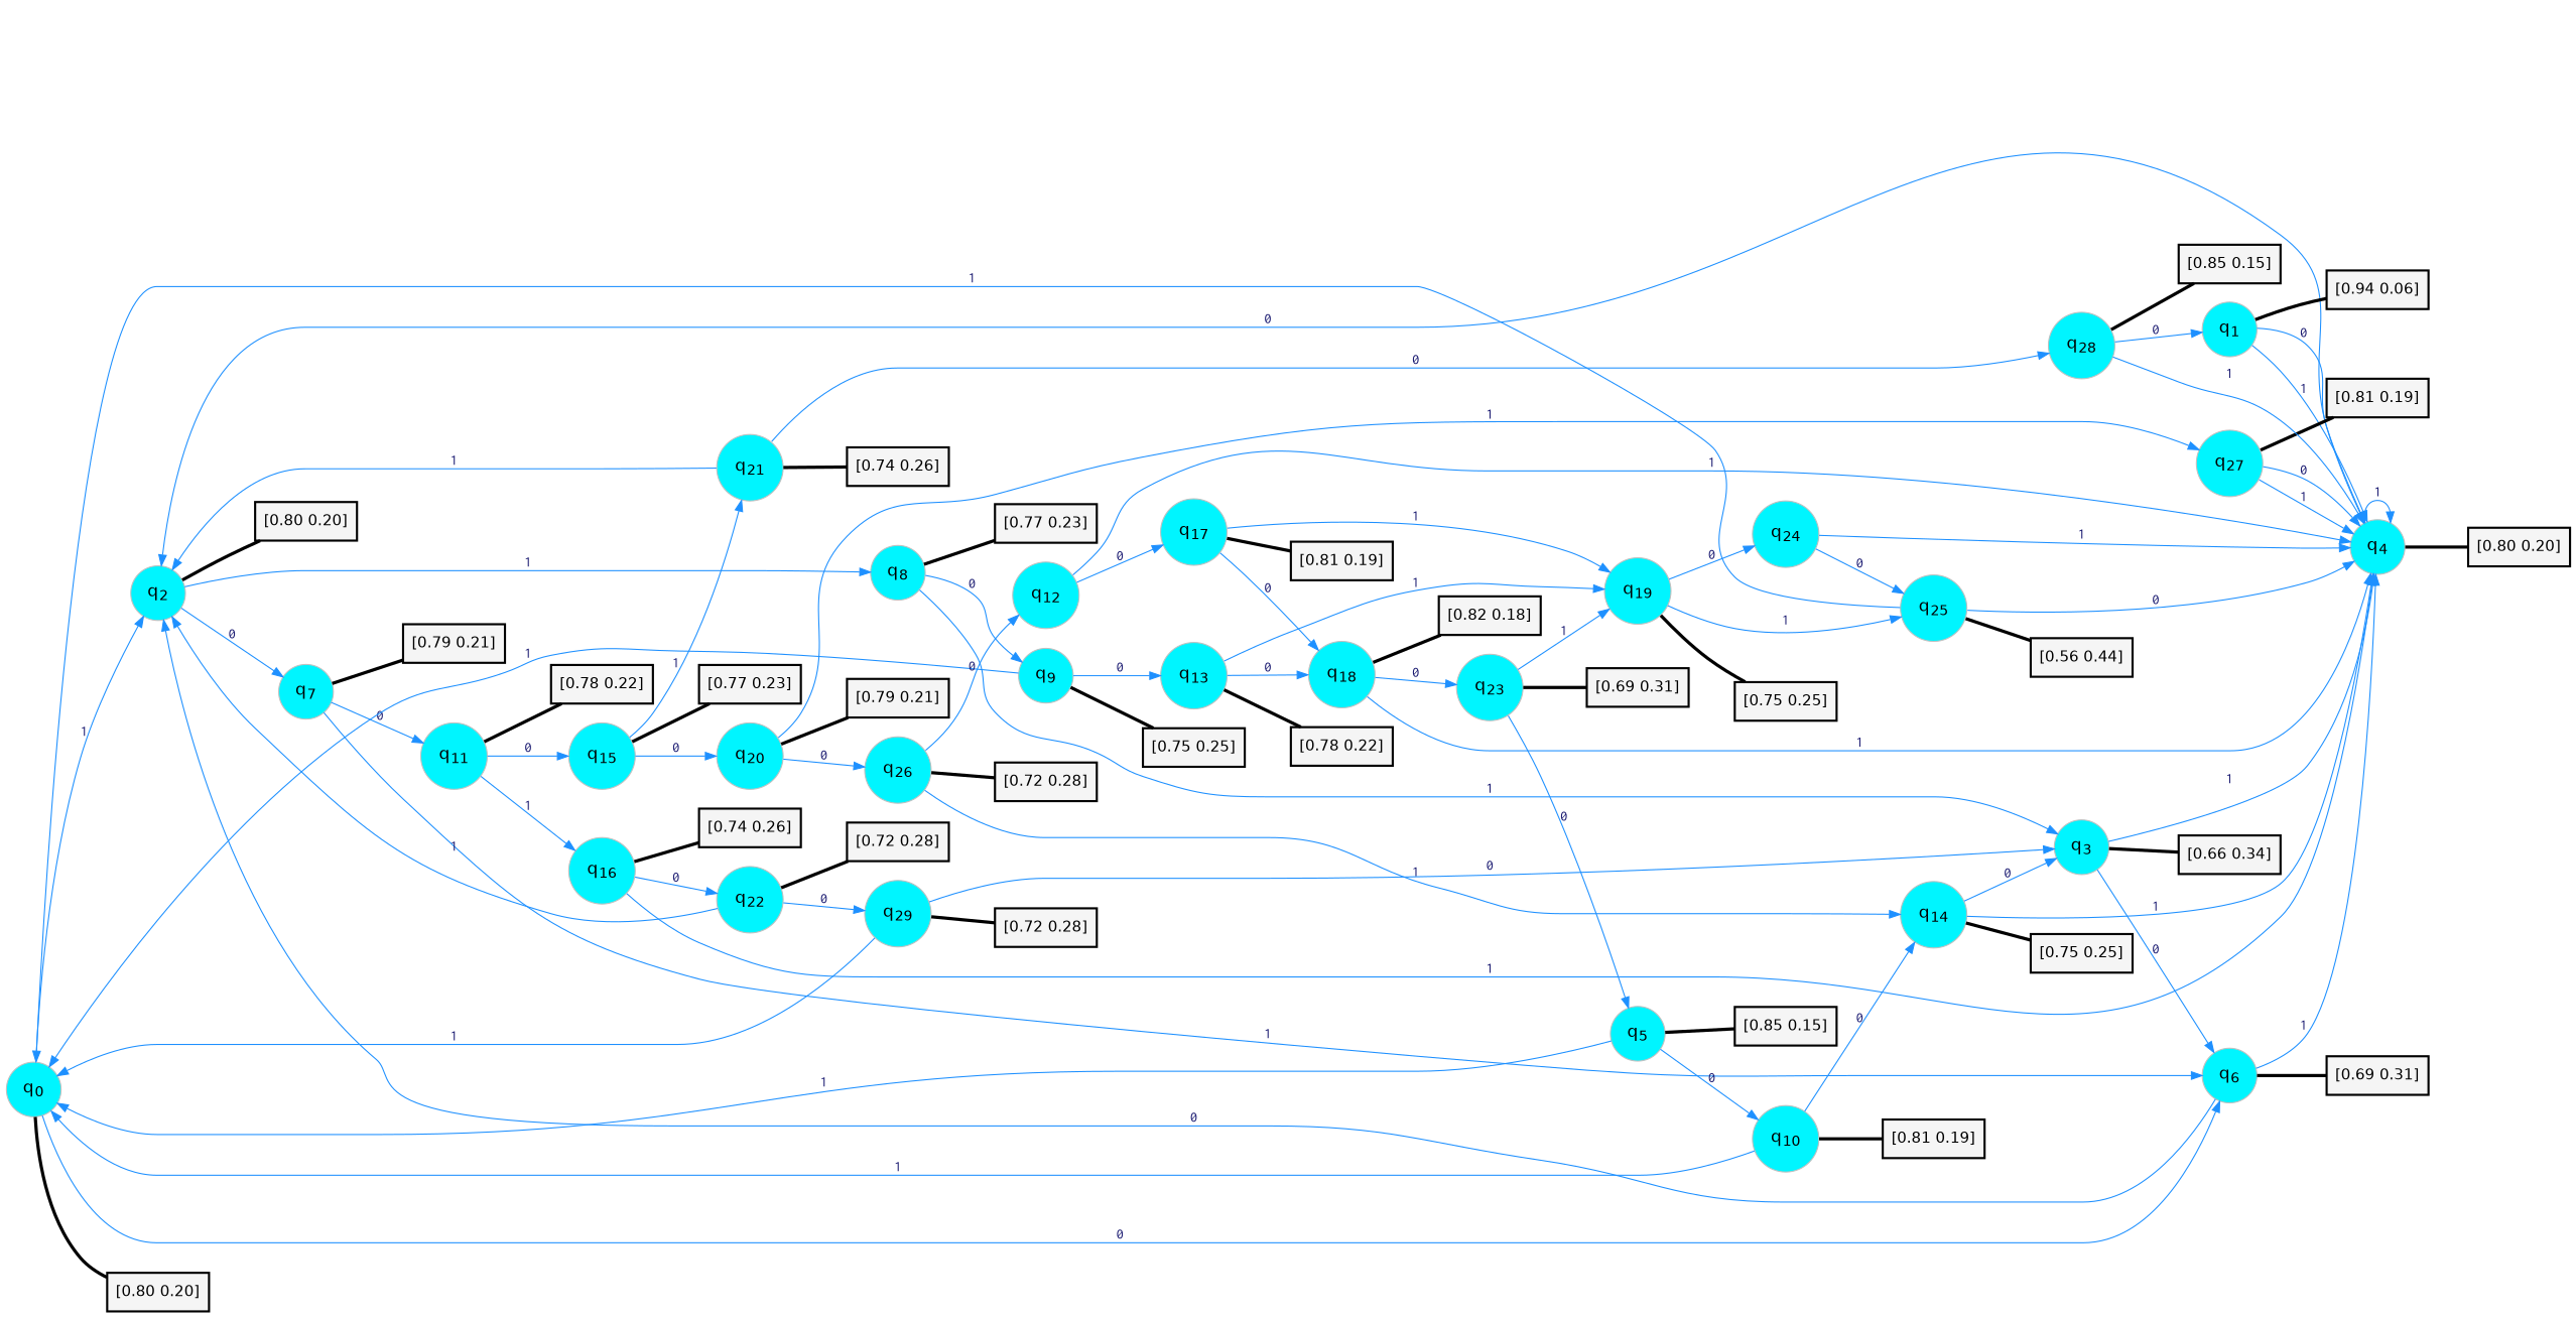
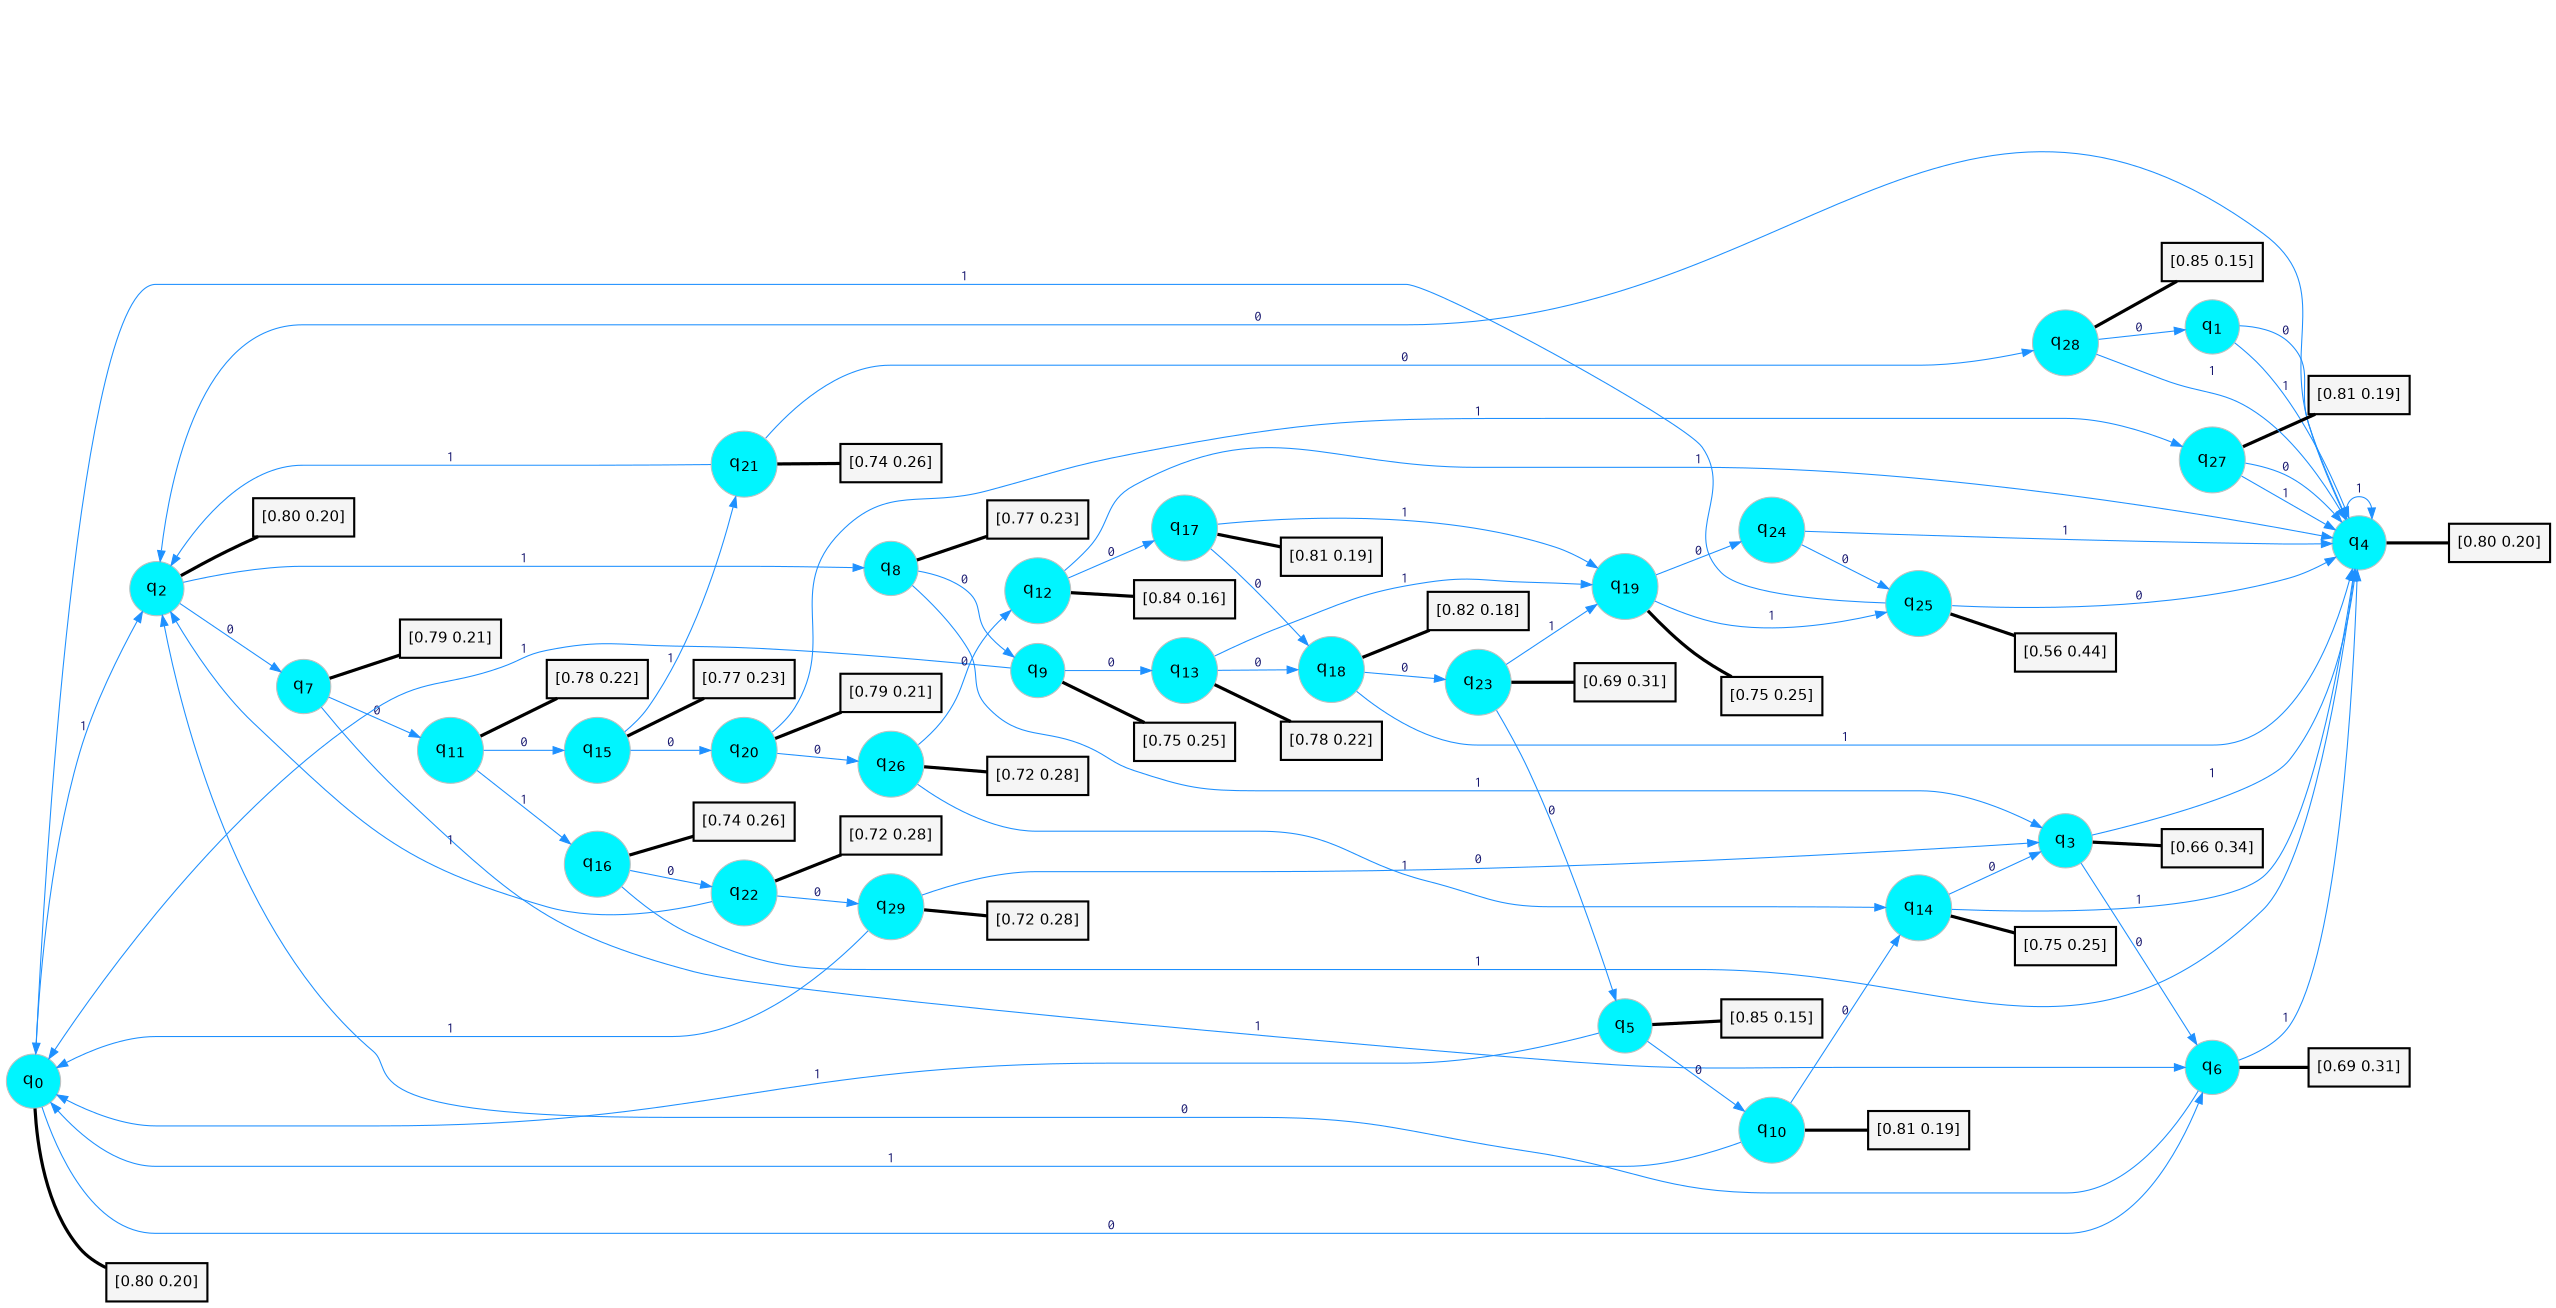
  digraph {
    rankdir=LR
    node [color=gray fillcolor=turquoise1 fontcolor=black fontname=Helvetica fontsize=16 fontweight=bold shape=circle style=filled]
    edge [arrowsize=1 color=dodgerblue1 fontcolor=midnightblue fontname=courier fontweight=bold penwidth=1 style=solid weight=20]
    n1 [label=<q<SUB>0</SUB>>]
    n2 [label=<q<SUB>2</SUB>>]
    n3 [label=<q<SUB>6</SUB>>]
    n4 [color=black fillcolor=whitesmoke fontsize=14 label="[0.80 0.20]" penwidth=2 shape=box]
    n5 [label=<q<SUB>7</SUB>>]
    n6 [label=<q<SUB>8</SUB>>]
    n7 [color=black fillcolor=whitesmoke fontsize=14 label="[0.80 0.20]" penwidth=2 shape=box]
    n8 [label=<q<SUB>4</SUB>>]
    n9 [color=black fillcolor=whitesmoke fontsize=14 label="[0.69 0.31]" penwidth=2 shape=box]
    n10 [label=<q<SUB>1</SUB>>]
-   n11 [color=black fillcolor=whitesmoke fontsize=14 label="[0.94 0.06]" penwidth=2 shape=box]
    n12 [color=black fillcolor=whitesmoke fontsize=14 label="[0.80 0.20]" penwidth=2 shape=box]
    n13 [label=<q<SUB>11</SUB>>]
    n14 [color=black fillcolor=whitesmoke fontsize=14 label="[0.79 0.21]" penwidth=2 shape=box]
    n15 [label=<q<SUB>3</SUB>>]
    n16 [label=<q<SUB>9</SUB>>]
    n17 [color=black fillcolor=whitesmoke fontsize=14 label="[0.77 0.23]" penwidth=2 shape=box]
    n18 [color=black fillcolor=whitesmoke fontsize=14 label="[0.66 0.34]" penwidth=2 shape=box]
    n19 [label=<q<SUB>5</SUB>>]
    n20 [label=<q<SUB>10</SUB>>]
    n21 [color=black fillcolor=whitesmoke fontsize=14 label="[0.85 0.15]" penwidth=2 shape=box]
    n22 [label=<q<SUB>14</SUB>>]
    n23 [color=black fillcolor=whitesmoke fontsize=14 label="[0.81 0.19]" penwidth=2 shape=box]
    n24 [label=<q<SUB>15</SUB>>]
    n25 [label=<q<SUB>16</SUB>>]
    n26 [color=black fillcolor=whitesmoke fontsize=14 label="[0.78 0.22]" penwidth=2 shape=box]
    n27 [label=<q<SUB>13</SUB>>]
    n28 [color=black fillcolor=whitesmoke fontsize=14 label="[0.75 0.25]" penwidth=2 shape=box]
    n29 [label=<q<SUB>18</SUB>>]
    n30 [label=<q<SUB>19</SUB>>]
    n31 [color=black fillcolor=whitesmoke fontsize=14 label="[0.78 0.22]" penwidth=2 shape=box]
    n32 [color=black fillcolor=whitesmoke fontsize=14 label="[0.75 0.25]" penwidth=2 shape=box]
    n33 [label=<q<SUB>20</SUB>>]
    n34 [label=<q<SUB>21</SUB>>]
    n35 [color=black fillcolor=whitesmoke fontsize=14 label="[0.77 0.23]" penwidth=2 shape=box]
    n36 [label=<q<SUB>22</SUB>>]
    n37 [color=black fillcolor=whitesmoke fontsize=14 label="[0.74 0.26]" penwidth=2 shape=box]
    n38 [label=<q<SUB>12</SUB>>]
    n39 [label=<q<SUB>17</SUB>>]
+   n40 [color=black fillcolor=whitesmoke fontsize=14 label="[0.84 0.16]" penwidth=2 shape=box]
    n41 [color=black fillcolor=whitesmoke fontsize=14 label="[0.81 0.19]" penwidth=2 shape=box]
    n42 [label=<q<SUB>23</SUB>>]
    n43 [color=black fillcolor=whitesmoke fontsize=14 label="[0.82 0.18]" penwidth=2 shape=box]
    n44 [label=<q<SUB>24</SUB>>]
    n45 [label=<q<SUB>25</SUB>>]
    n46 [color=black fillcolor=whitesmoke fontsize=14 label="[0.75 0.25]" penwidth=2 shape=box]
    n47 [label=<q<SUB>26</SUB>>]
    n48 [label=<q<SUB>27</SUB>>]
    n49 [color=black fillcolor=whitesmoke fontsize=14 label="[0.79 0.21]" penwidth=2 shape=box]
    n50 [label=<q<SUB>28</SUB>>]
    n51 [color=black fillcolor=whitesmoke fontsize=14 label="[0.74 0.26]" penwidth=2 shape=box]
    n52 [label=<q<SUB>29</SUB>>]
    n53 [color=black fillcolor=whitesmoke fontsize=14 label="[0.72 0.28]" penwidth=2 shape=box]
    n54 [color=black fillcolor=whitesmoke fontsize=14 label="[0.69 0.31]" penwidth=2 shape=box]
    n55 [color=black fillcolor=whitesmoke fontsize=14 label="[0.56 0.44]" penwidth=2 shape=box]
    n56 [color=black fillcolor=whitesmoke fontsize=14 label="[0.72 0.28]" penwidth=2 shape=box]
    n57 [color=black fillcolor=whitesmoke fontsize=14 label="[0.81 0.19]" penwidth=2 shape=box]
    n58 [color=black fillcolor=whitesmoke fontsize=14 label="[0.85 0.15]" penwidth=2 shape=box]
    n59 [color=black fillcolor=whitesmoke fontsize=14 label="[0.72 0.28]" penwidth=2 shape=box]
    n1 -> n2 [label=1]
    n1 -> n3 [label=0]
    n1 -> n4 [arrowhead=none color=black penwidth=3]
    n2 -> n5 [label=0]
    n2 -> n6 [label=1]
    n2 -> n7 [arrowhead=none color=black penwidth=3]
    n3 -> n2 [label=0]
    n3 -> n8 [label=1]
    n3 -> n9 [arrowhead=none color=black penwidth=3]
    n5 -> n3 [label=1]
    n5 -> n13 [label=0]
    n5 -> n14 [arrowhead=none color=black penwidth=3]
    n6 -> n15 [label=1]
    n6 -> n16 [label=0]
    n6 -> n17 [arrowhead=none color=black penwidth=3]
    n8 -> n2 [label=0]
    n8 -> n8 [label=1]
    n8 -> n12 [arrowhead=none color=black penwidth=3]
    n10 -> n8 [label=0]
    n10 -> n8 [label=1]
-   n10 -> n11 [arrowhead=none color=black penwidth=3]
    n13 -> n24 [label=0]
    n13 -> n25 [label=1]
    n13 -> n26 [arrowhead=none color=black penwidth=3]
    n15 -> n3 [label=0]
    n15 -> n8 [label=1]
    n15 -> n18 [arrowhead=none color=black penwidth=3]
    n16 -> n1 [label=1]
    n16 -> n27 [label=0]
    n16 -> n28 [arrowhead=none color=black penwidth=3]
    n19 -> n1 [label=1]
    n19 -> n20 [label=0]
    n19 -> n21 [arrowhead=none color=black penwidth=3]
    n20 -> n1 [label=1]
    n20 -> n22 [label=0]
    n20 -> n23 [arrowhead=none color=black penwidth=3]
    n22 -> n8 [label=1]
    n22 -> n15 [label=0]
    n22 -> n32 [arrowhead=none color=black penwidth=3]
    n24 -> n33 [label=0]
    n24 -> n34 [label=1]
    n24 -> n35 [arrowhead=none color=black penwidth=3]
    n25 -> n8 [label=1]
    n25 -> n36 [label=0]
    n25 -> n37 [arrowhead=none color=black penwidth=3]
    n27 -> n29 [label=0]
    n27 -> n30 [label=1]
    n27 -> n31 [arrowhead=none color=black penwidth=3]
    n29 -> n8 [label=1]
    n29 -> n42 [label=0]
    n29 -> n43 [arrowhead=none color=black penwidth=3]
    n30 -> n44 [label=0]
    n30 -> n45 [label=1]
    n30 -> n46 [arrowhead=none color=black penwidth=3]
    n33 -> n47 [label=0]
    n33 -> n48 [label=1]
    n33 -> n49 [arrowhead=none color=black penwidth=3]
    n34 -> n2 [label=1]
    n34 -> n50 [label=0]
    n34 -> n51 [arrowhead=none color=black penwidth=3]
    n36 -> n2 [label=1]
    n36 -> n52 [label=0]
    n36 -> n53 [arrowhead=none color=black penwidth=3]
    n38 -> n8 [label=1]
    n38 -> n39 [label=0]
+   n38 -> n40 [arrowhead=none color=black penwidth=3]
    n39 -> n29 [label=0]
    n39 -> n30 [label=1]
    n39 -> n41 [arrowhead=none color=black penwidth=3]
    n42 -> n19 [label=0]
    n42 -> n30 [label=1]
    n42 -> n54 [arrowhead=none color=black penwidth=3]
    n44 -> n8 [label=1]
    n44 -> n45 [label=0]
    n45 -> n1 [label=1]
    n45 -> n8 [label=0]
    n45 -> n55 [arrowhead=none color=black penwidth=3]
    n47 -> n22 [label=1]
    n47 -> n38 [label=0]
    n47 -> n56 [arrowhead=none color=black penwidth=3]
    n48 -> n8 [label=0]
    n48 -> n8 [label=1]
    n48 -> n57 [arrowhead=none color=black penwidth=3]
    n50 -> n8 [label=1]
    n50 -> n10 [label=0]
    n50 -> n58 [arrowhead=none color=black penwidth=3]
    n52 -> n1 [label=1]
    n52 -> n15 [label=0]
    n52 -> n59 [arrowhead=none color=black penwidth=3]
  }
